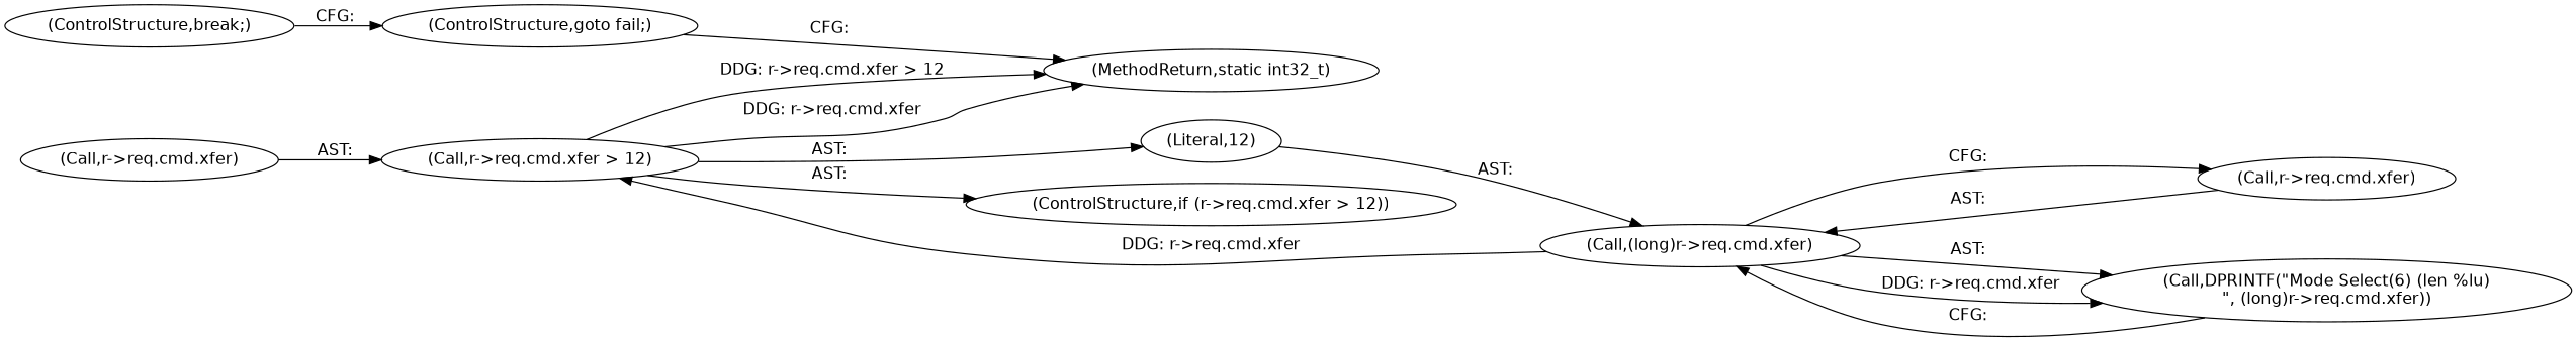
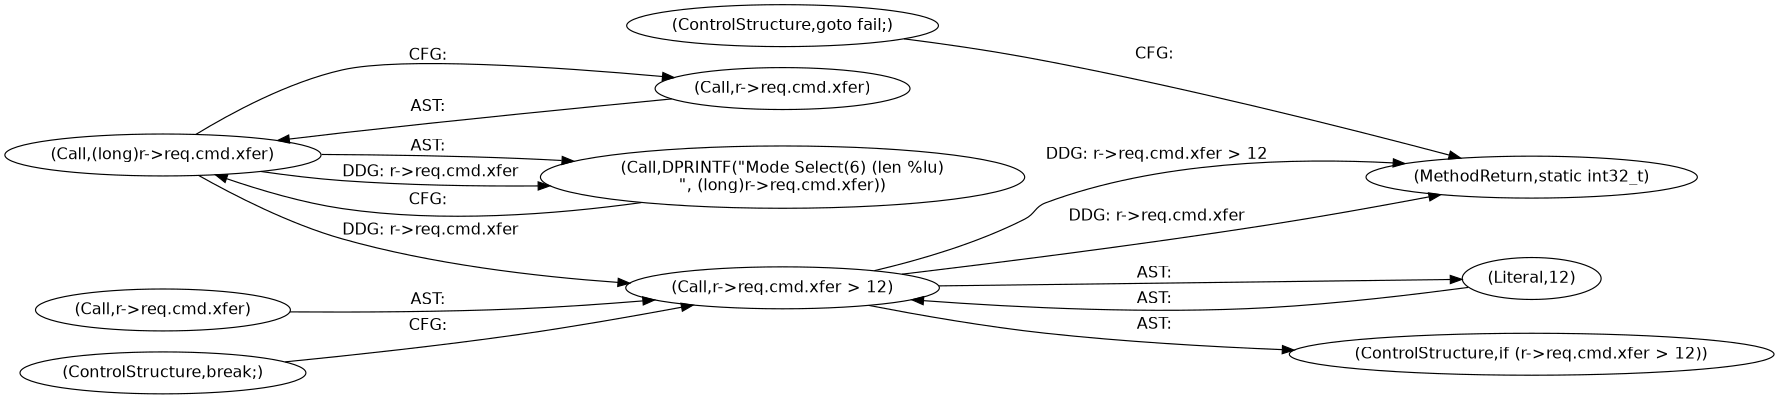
  digraph {
    fontname="DejaVu Sans"
    rankdir=LR
    node [fontname="DejaVu Sans"]
    edge [fontname="DejaVu Sans"]
    n1 [label="(Call,r->req.cmd.xfer > 12)"]
    n2 [label="(Literal,12)"]
    n3 [label="(MethodReturn,static int32_t)"]
    n4 [label="(ControlStructure,if (r->req.cmd.xfer > 12))"]
    n5 [label="(Call,(long)r->req.cmd.xfer)"]
    n6 [label="(Call,r->req.cmd.xfer)"]
    n7 [label="(Call,DPRINTF(\"Mode Select(6) (len %lu)\n\", (long)r->req.cmd.xfer))"]
    n8 [label="(Call,r->req.cmd.xfer)"]
    n9 [label="(ControlStructure,break;)"]
    n10 [label="(ControlStructure,goto fail;)"]
    n1 -> n2 [label="AST: "]
    n1 -> n3 [label="DDG: r->req.cmd.xfer > 12"]
    n1 -> n3 [label="DDG: r->req.cmd.xfer"]
    n1 -> n4 [label="AST: "]
-   n2 -> n5 [label="AST: "]
+   n2 -> n1 [label="AST: "]
    n5 -> n1 [label="DDG: r->req.cmd.xfer"]
    n5 -> n6 [label="CFG: "]
    n5 -> n7 [label="AST: "]
    n5 -> n7 [label="DDG: r->req.cmd.xfer"]
    n6 -> n5 [label="AST: "]
    n7 -> n5 [label="CFG: "]
    n8 -> n1 [label="AST: "]
-   n9 -> n10 [label="CFG: "]
+   n9 -> n1 [label="CFG: "]
    n10 -> n3 [label="CFG: "]
  }
